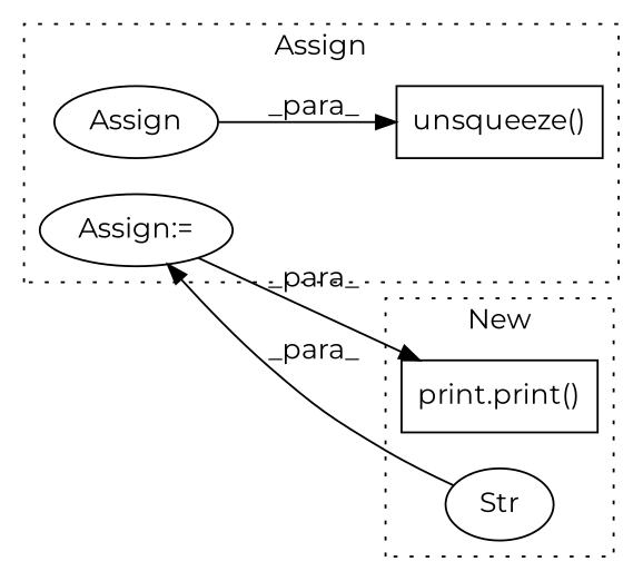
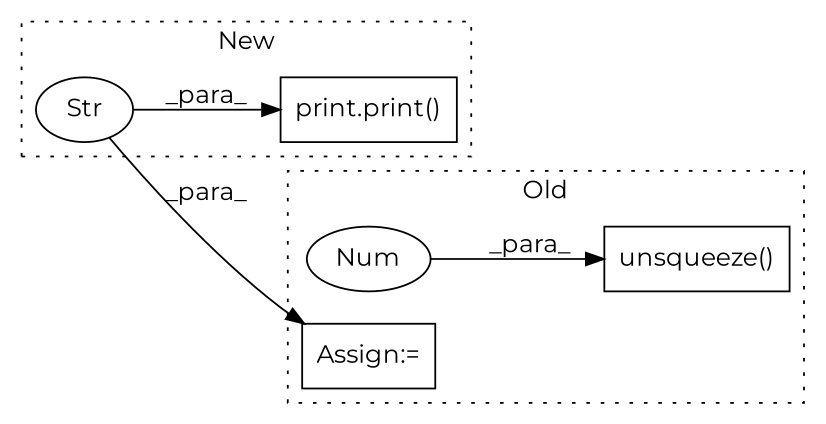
  digraph {
    fontname=Montserrat
    rankdir=LR
    node [a=75 fontname=Montserrat shape=box]
    edge [fontname=Montserrat]
    n1 [l="33,1" label="unsqueeze()" s="1274,1308"]
-   n2 [a=76 l=1 label=Assign s=1307 shape=ellipse]
-   n3 [a=68 l=3 label="Assign:=" s=1527 shape=ellipse]
+   n2 [a=76 l=1 label=Num s=1307 shape=ellipse]
+   n3 [a=68 l=3 label="Assign:=" s=1527]
    n4 [l="6,1" label="print.print()" s="1460,1486"]
    n5 [a=66 l=20 label=Str s=1466 shape=ellipse]
    subgraph cluster_1 {
-     label=Assign
+     label=Old
      style=dotted
      n1
      n2
      n3
    }
    subgraph cluster_2 {
      label=New
      style=dotted
      n4
      n5
    }
    n2 -> n1 [label=_para_]
    n5 -> n3 [label=_para_]
-   n3 -> n4 [label=_para_]
+   n5 -> n4 [label=_para_]
  }
